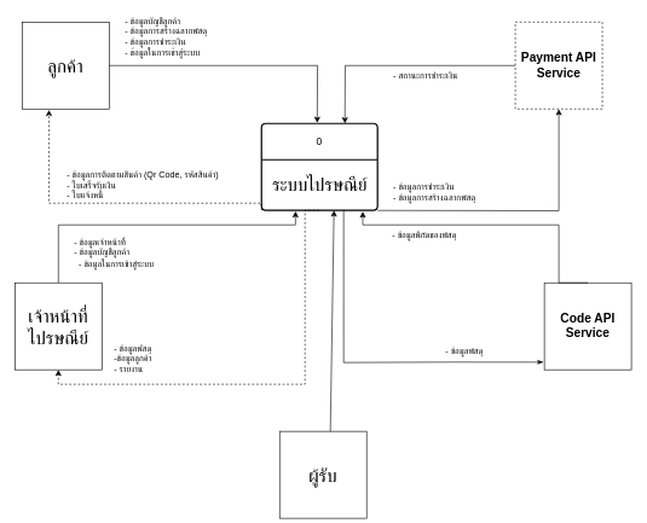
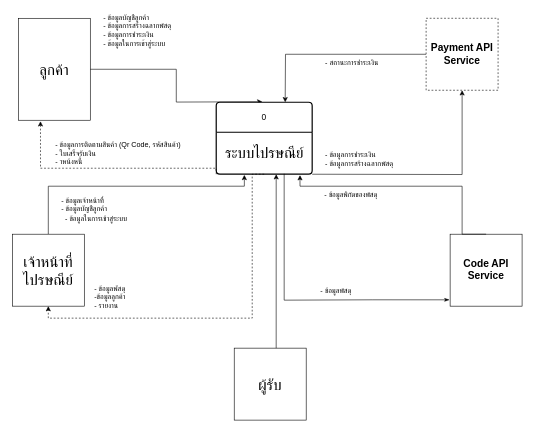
  <mxCell id="0" />
  <mxCell id="1" parent="0" />
  <mxCell id="2" style="edgeStyle=orthogonalEdgeStyle;rounded=0;orthogonalLoop=1;jettySize=auto;html=1;exitX=1;exitY=0.75;exitDx=0;exitDy=0;entryX=0.5;entryY=1;entryDx=0;entryDy=0;" parent="1" target="5" edge="1"><mxGeometry relative="1" as="geometry"><mxPoint x="520" y="290" as="sourcePoint" /></mxGeometry></mxCell>
- <mxCell id="3" value="&lt;font style=&quot;font-size: 25px;&quot;&gt;ลูกค้า&lt;/font&gt;" style="whiteSpace=wrap;html=1;aspect=fixed;" parent="1" vertex="1"><mxGeometry x="30" y="30" width="120" height="120" as="geometry" /></mxCell>
+ <mxCell id="3" value="&lt;font style=&quot;font-size: 25px;&quot;&gt;ลูกค้า&lt;/font&gt;" style="whiteSpace=wrap;html=1;aspect=fixed;" parent="1" vertex="1"><mxGeometry x="30" y="30" width="120" height="170" as="geometry" /></mxCell>
  <mxCell id="4" style="edgeStyle=orthogonalEdgeStyle;rounded=0;orthogonalLoop=1;jettySize=auto;html=1;exitX=0;exitY=0.5;exitDx=0;exitDy=0;entryX=0.75;entryY=0;entryDx=0;entryDy=0;" parent="1" source="5" edge="1"><mxGeometry relative="1" as="geometry"><mxPoint x="475" y="170" as="targetPoint" /></mxGeometry></mxCell>
  <mxCell id="5" value="&lt;b style=&quot;font-size: 17px;&quot;&gt;&lt;font style=&quot;font-size: 17px;&quot;&gt;Payment API&lt;/font&gt;&lt;/b&gt;&lt;div style=&quot;font-size: 17px;&quot;&gt;&lt;b style=&quot;&quot;&gt;&lt;font style=&quot;font-size: 17px;&quot;&gt;Service&lt;/font&gt;&lt;/b&gt;&lt;/div&gt;" style="whiteSpace=wrap;html=1;aspect=fixed;dashed=1;" parent="1" vertex="1"><mxGeometry x="710" y="30" width="120" height="120" as="geometry" /></mxCell>
  <mxCell id="6" value="&lt;div&gt;-&amp;nbsp;&lt;span style=&quot;background-color: initial;&quot;&gt;ข้อมูลบัญชีลูกค้า&lt;/span&gt;&lt;/div&gt;&lt;div&gt;- ข้อมูลการสร้างฉลากพัสดุ&lt;/div&gt;&lt;div&gt;- ข้อมูลการชำระเงิน&lt;/div&gt;&lt;div&gt;&lt;span style=&quot;text-align: center; text-wrap-mode: nowrap;&quot;&gt;- ข้อมูลในการเข้าสู่ระบบ&lt;/span&gt;&lt;/div&gt;" style="text;html=1;align=left;verticalAlign=middle;whiteSpace=wrap;rounded=0;" parent="1" vertex="1"><mxGeometry x="170" y="20" width="160" height="60" as="geometry" /></mxCell>
  <mxCell id="7" style="edgeStyle=orthogonalEdgeStyle;rounded=0;orthogonalLoop=1;jettySize=auto;html=1;exitX=0.5;exitY=0;exitDx=0;exitDy=0;entryX=0.293;entryY=1.017;entryDx=0;entryDy=0;entryPerimeter=0;" parent="1" source="8" edge="1"><mxGeometry relative="1" as="geometry"><mxPoint x="406.88" y="291.19" as="targetPoint" /><Array as="points"><mxPoint x="80" y="310" /><mxPoint x="407" y="310" /></Array></mxGeometry></mxCell>
  <mxCell id="8" value="&lt;span style=&quot;font-size: 25px;&quot;&gt;เจ้าหน้าที่ไปรษณีย์&lt;/span&gt;" style="whiteSpace=wrap;html=1;aspect=fixed;" parent="1" vertex="1"><mxGeometry x="20" y="390" width="120" height="120" as="geometry" /></mxCell>
  <mxCell id="9" style="edgeStyle=orthogonalEdgeStyle;rounded=0;orthogonalLoop=1;jettySize=auto;html=1;exitX=-0.009;exitY=0.912;exitDx=0;exitDy=0;entryX=0.708;entryY=0.989;entryDx=0;entryDy=0;startArrow=classicThin;startFill=1;endArrow=none;endFill=0;exitPerimeter=0;entryPerimeter=0;" parent="1" source="10" edge="1"><mxGeometry relative="1" as="geometry"><mxPoint x="473.28" y="289.23" as="targetPoint" /><Array as="points"><mxPoint x="620" y="499" /><mxPoint x="473" y="500" /></Array></mxGeometry></mxCell>
  <mxCell id="10" value="&lt;b style=&quot;font-size: 17px;&quot;&gt;&lt;font style=&quot;font-size: 17px;&quot;&gt;Code API&lt;/font&gt;&lt;/b&gt;&lt;div style=&quot;font-size: 17px;&quot;&gt;&lt;b style=&quot;&quot;&gt;&lt;font style=&quot;font-size: 17px;&quot;&gt;Service&lt;/font&gt;&lt;/b&gt;&lt;/div&gt;" style="whiteSpace=wrap;html=1;aspect=fixed;" parent="1" vertex="1"><mxGeometry x="750" y="390" width="120" height="120" as="geometry" /></mxCell>
  <mxCell id="11" style="edgeStyle=orthogonalEdgeStyle;rounded=0;orthogonalLoop=1;jettySize=auto;html=1;exitX=1;exitY=0.5;exitDx=0;exitDy=0;entryX=0.538;entryY=-0.005;entryDx=0;entryDy=0;entryPerimeter=0;" parent="1" source="3" edge="1"><mxGeometry relative="1" as="geometry"><mxPoint x="436.84" y="169.2" as="targetPoint" /></mxGeometry></mxCell>
- <mxCell id="12" value="&lt;br&gt;&lt;div&gt;- ข้อมูลการติดตามสินค้า (Qr Code, รหัสสินค้า)&amp;nbsp;&lt;/div&gt;&lt;div&gt;- ใบเสร็จรับเงิน&lt;/div&gt;&lt;div&gt;- ใบแจ้งหนี้&lt;/div&gt;" style="text;html=1;align=left;verticalAlign=middle;whiteSpace=wrap;rounded=0;" parent="1" vertex="1"><mxGeometry x="90" y="233" width="250" height="30" as="geometry" /></mxCell>
+ <mxCell id="12" value="&lt;br&gt;&lt;div&gt;- ข้อมูลการติดตามสินค้า (Qr Code, รหัสสินค้า)&amp;nbsp;&lt;/div&gt;&lt;div&gt;- ใบเสร็จรับเงิน&lt;/div&gt;&lt;div&gt;- าหน้งหนี้&lt;/div&gt;" style="text;html=1;align=left;verticalAlign=middle;whiteSpace=wrap;rounded=0;" parent="1" vertex="1"><mxGeometry x="90" y="233" width="250" height="30" as="geometry" /></mxCell>
  <mxCell id="13" value="- ข้อมูลเจ้าหน้าที่&lt;div&gt;- ข้อมูลบัญชีลูกค้า&lt;/div&gt;&lt;div&gt;&lt;span style=&quot;color: rgba(0, 0, 0, 0); font-family: monospace; font-size: 0px; text-wrap-mode: nowrap;&quot;&gt;%3CmxGraphModel%3E%3Croot%3E%3CmxCell%20id%3D%220%22%2F%3E%3CmxCell%20id%3D%221%22%20parent%3D%220%22%2F%3E%3CmxCell%20id%3D%222%22%20style%3D%22edgeStyle%3DorthogonalEdgeStyle%3Brounded%3D0%3BorthogonalLoop%3D1%3BjettySize%3Dauto%3Bhtml%3D1%3BexitX%3D1%3BexitY%3D0.5%3BexitDx%3D0%3BexitDy%3D0%3BentryX%3D0.548%3BentryY%3D-0.025%3BentryDx%3D0%3BentryDy%3D0%3BentryPerimeter%3D0%3B%22%20edge%3D%221%22%20parent%3D%221%22%3E%3CmxGeometry%20relative%3D%221%22%20as%3D%22geometry%22%3E%3CmxPoint%20x%3D%221338%22%20y%3D%22337%22%20as%3D%22targetPoint%22%2F%3E%3CmxPoint%20x%3D%221040%22%20y%3D%22210.8%22%20as%3D%22sourcePoint%22%2F%3E%3C%2FmxGeometry%3E%3C%2FmxCell%3E%3C%2Froot%3E%3C%2FmxGraphModel%3E&lt;/span&gt;&lt;/div&gt;&lt;div&gt;&lt;span style=&quot;color: rgba(0, 0, 0, 0); font-family: monospace; font-size: 0px; text-wrap-mode: nowrap;&quot;&gt;-&lt;/span&gt;&lt;/div&gt;" style="text;html=1;align=left;verticalAlign=middle;whiteSpace=wrap;rounded=0;" parent="1" vertex="1"><mxGeometry x="100" y="330" width="160" height="50" as="geometry" /></mxCell>
  <mxCell id="14" value="- ข้อมูลพัสดุ&lt;div&gt;-ข้อมูลลูกค้า&lt;br&gt;&lt;div&gt;- รายงาน&lt;/div&gt;&lt;/div&gt;" style="text;html=1;align=left;verticalAlign=middle;whiteSpace=wrap;rounded=0;" parent="1" vertex="1"><mxGeometry x="155" y="480" width="120" height="30" as="geometry" /></mxCell>
  <mxCell id="15" value="&lt;div&gt;&lt;span style=&quot;background-color: initial;&quot;&gt;- ข้อมูลการชำระเงิน&lt;/span&gt;&lt;/div&gt;&lt;div&gt;- ข้อมูลการสร้างฉลากพัสดุ&lt;/div&gt;" style="text;html=1;align=left;verticalAlign=middle;whiteSpace=wrap;rounded=0;" parent="1" vertex="1"><mxGeometry x="540" y="250" width="150" height="30" as="geometry" /></mxCell>
  <mxCell id="16" value="&lt;div&gt;- สถานะการชำระเงิน&lt;/div&gt;" style="text;html=1;align=left;verticalAlign=middle;whiteSpace=wrap;rounded=0;" parent="1" vertex="1"><mxGeometry x="540" y="90" width="110" height="30" as="geometry" /></mxCell>
- <mxCell id="17" value="- ข้อมูลพัสดุ" style="text;html=1;align=center;verticalAlign=middle;whiteSpace=wrap;rounded=0;" parent="1" vertex="1"><mxGeometry x="600" y="470" width="80" height="30" as="geometry" /></mxCell>
+ <mxCell id="17" value="- ข้อมูลพัสดุ" style="text;html=1;align=center;verticalAlign=middle;whiteSpace=wrap;rounded=0;" parent="1" vertex="1"><mxGeometry x="520" y="470" width="80" height="30" as="geometry" /></mxCell>
  <mxCell id="18" value="- ข้อมูลพิกัดของพัสดุ" style="text;html=1;align=center;verticalAlign=middle;whiteSpace=wrap;rounded=0;" parent="1" vertex="1"><mxGeometry x="530" y="310" width="110" height="30" as="geometry" /></mxCell>
  <mxCell id="19" style="edgeStyle=orthogonalEdgeStyle;rounded=0;orthogonalLoop=1;jettySize=auto;html=1;exitX=0.5;exitY=1;exitDx=0;exitDy=0;entryX=0.5;entryY=1;entryDx=0;entryDy=0;dashed=1;" parent="1" source="20" target="8" edge="1"><mxGeometry relative="1" as="geometry"><Array as="points"><mxPoint x="420" y="290" /><mxPoint x="420" y="530" /><mxPoint x="80" y="530" /></Array></mxGeometry></mxCell>
  <mxCell id="20" value="0" style="swimlane;childLayout=stackLayout;horizontal=1;startSize=50;horizontalStack=0;rounded=1;fontSize=14;fontStyle=0;strokeWidth=2;resizeParent=0;resizeLast=1;shadow=0;dashed=0;align=center;arcSize=4;whiteSpace=wrap;html=1;" parent="1" vertex="1"><mxGeometry x="360" y="170" width="160" height="120" as="geometry" /></mxCell>
  <mxCell id="21" style="edgeStyle=orthogonalEdgeStyle;rounded=0;orthogonalLoop=1;jettySize=auto;html=1;exitX=0.5;exitY=0;exitDx=0;exitDy=0;entryX=0.873;entryY=1.023;entryDx=0;entryDy=0;entryPerimeter=0;" parent="1" source="10" edge="1"><mxGeometry relative="1" as="geometry"><mxPoint x="499.68" y="291.61" as="targetPoint" /><Array as="points"><mxPoint x="770" y="310" /><mxPoint x="500" y="310" /></Array></mxGeometry></mxCell>
  <mxCell id="22" value="&lt;font style=&quot;font-size: 25px;&quot;&gt;ระบบไปรษณีย์&lt;/font&gt;" style="text;html=1;align=center;verticalAlign=middle;resizable=0;points=[];autosize=1;strokeColor=none;fillColor=none;" parent="1" vertex="1"><mxGeometry x="355" y="233" width="170" height="40" as="geometry" /></mxCell>
  <mxCell id="23" style="edgeStyle=orthogonalEdgeStyle;rounded=0;orthogonalLoop=1;jettySize=auto;html=1;exitX=0;exitY=1;exitDx=0;exitDy=0;entryX=0.308;entryY=1.01;entryDx=0;entryDy=0;entryPerimeter=0;dashed=1;" parent="1" source="20" target="3" edge="1"><mxGeometry relative="1" as="geometry"><Array as="points"><mxPoint x="360" y="280" /><mxPoint x="67" y="280" /></Array></mxGeometry></mxCell>
  <mxCell id="24" value="- ข้อมูลในการเข้าสู่ระบบ" style="text;html=1;align=center;verticalAlign=middle;whiteSpace=wrap;rounded=0;" parent="1" vertex="1"><mxGeometry x="100" y="350" width="120" height="30" as="geometry" /></mxCell>
- <mxCell id="25" value="&lt;span style=&quot;font-size: 25px;&quot;&gt;ผู้รับ&lt;/span&gt;" style="whiteSpace=wrap;html=1;aspect=fixed;" vertex="1" parent="1"><mxGeometry x="385" y="595" width="120" height="120" as="geometry" /></mxCell>
+ <mxCell id="25" value="&lt;span style=&quot;font-size: 25px;&quot;&gt;ผู้รับ&lt;/span&gt;" style="whiteSpace=wrap;html=1;aspect=fixed;" vertex="1" parent="1"><mxGeometry x="390" y="580" width="120" height="120" as="geometry" /></mxCell>
  <mxCell id="26" value="" style="endArrow=classic;html=1;rounded=0;exitX=0.583;exitY=0;exitDx=0;exitDy=0;exitPerimeter=0;" edge="1" parent="1" source="25"><mxGeometry width="50" height="50" relative="1" as="geometry"><mxPoint x="470" y="520" as="sourcePoint" /><mxPoint x="460" y="290" as="targetPoint" /></mxGeometry></mxCell>
